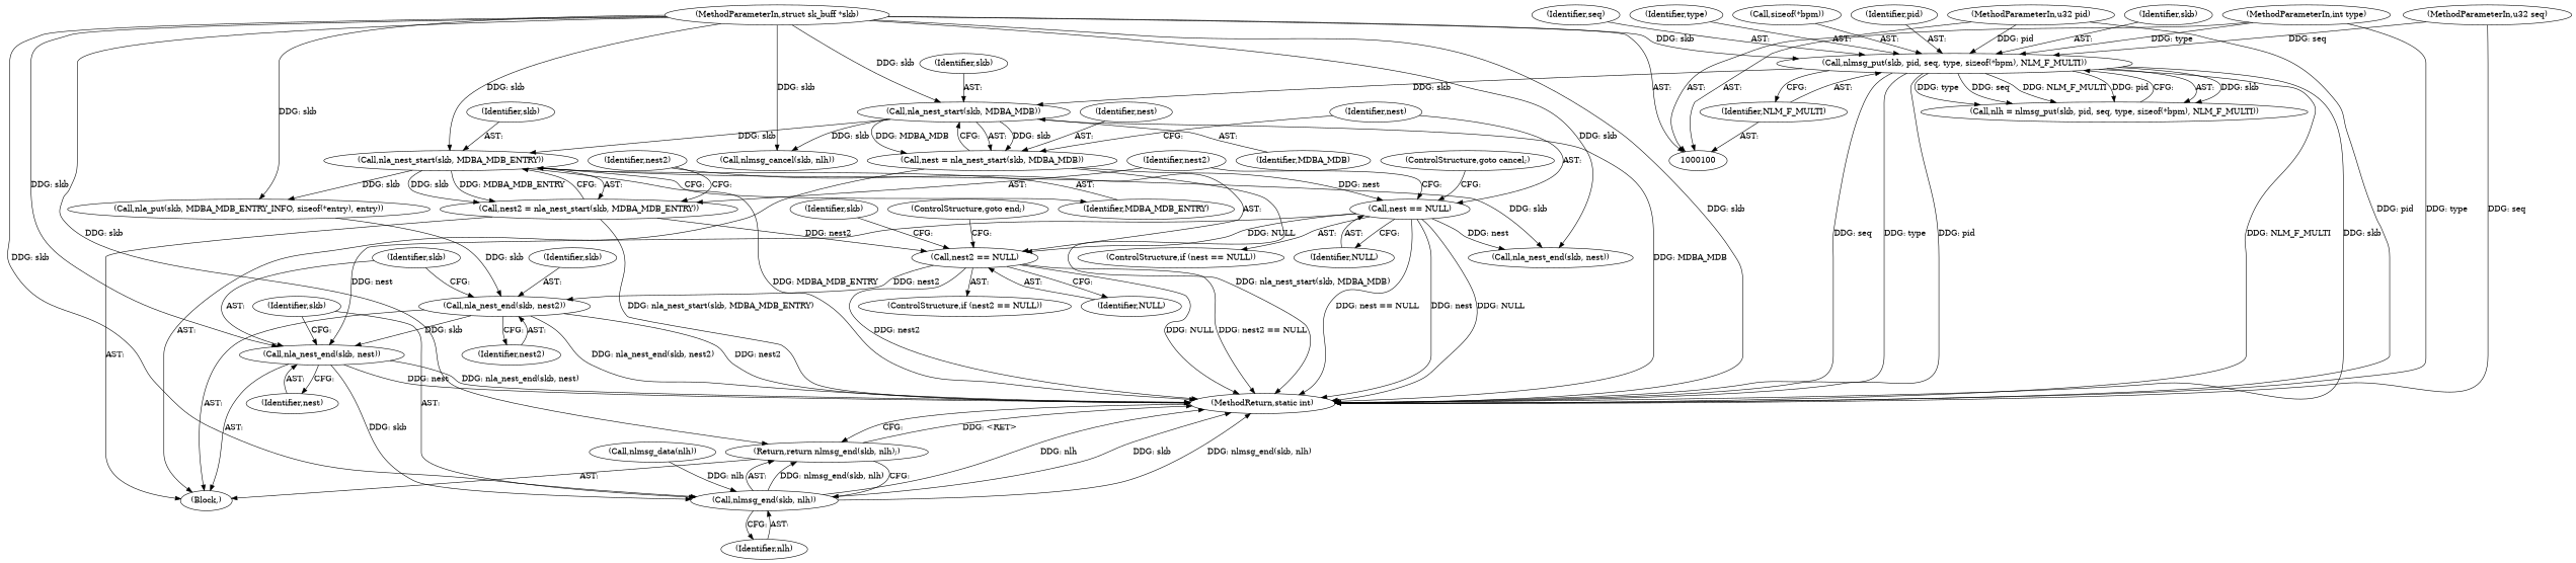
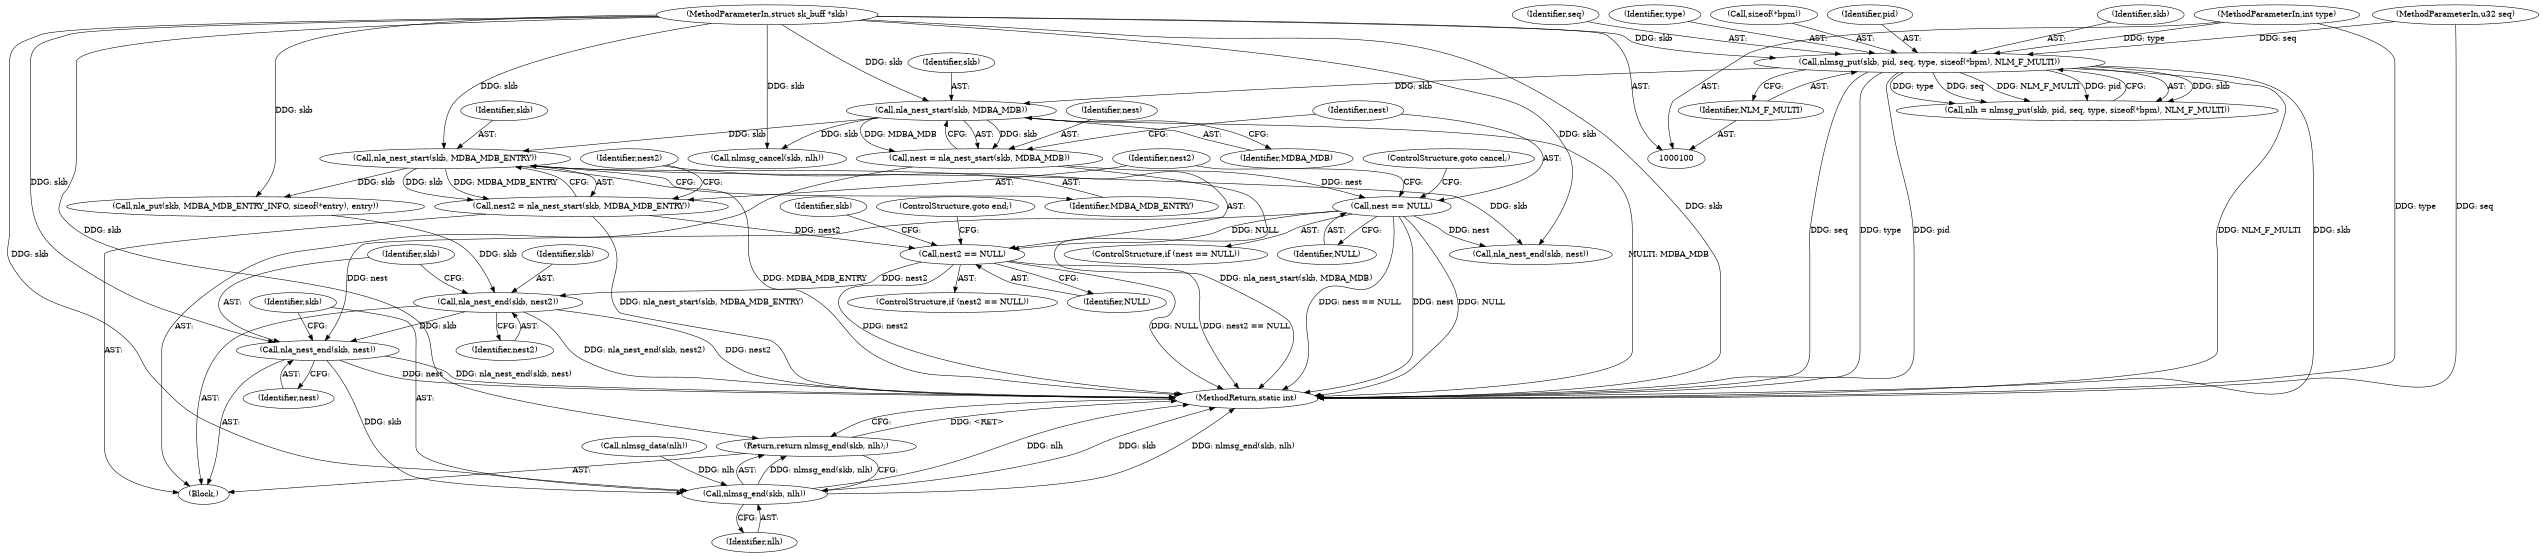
  digraph {
    n1 [label="(Call,nest2 == NULL)"]
    n2 [label="(Call,nla_nest_end(skb, nest2))"]
    n3 [label="(MethodReturn,static int)"]
    n4 [label="(Identifier,NULL)"]
    n5 [label="(ControlStructure,if (nest2 == NULL))"]
    n6 [label="(Block,)"]
    n7 [label="(Call,nla_nest_end(skb, nest))"]
    n8 [label="(Identifier,nest2)"]
    n9 [label="(Return,return nlmsg_end(skb, nlh);)"]
    n10 [label="(Call,nest2 = nla_nest_start(skb, MDBA_MDB_ENTRY))"]
    n11 [label="(Call,nla_nest_start(skb, MDBA_MDB_ENTRY))"]
    n12 [label="(Identifier,MDBA_MDB_ENTRY)"]
    n13 [label="(Call,nla_put(skb, MDBA_MDB_ENTRY_INFO, sizeof(*entry), entry))"]
    n14 [label="(Call,nla_nest_end(skb, nest))"]
    n15 [label="(Call,nla_nest_start(skb, MDBA_MDB))"]
    n16 [label="(Call,nest = nla_nest_start(skb, MDBA_MDB))"]
    n17 [label="(Call,nlmsg_cancel(skb, nlh))"]
    n18 [label="(Identifier,MDBA_MDB)"]
    n19 [label="(Call,nest == NULL)"]
    n20 [label="(Call,nlmsg_put(skb, pid, seq, type, sizeof(*bpm), NLM_F_MULTI))"]
    n21 [label="(Call,nlh = nlmsg_put(skb, pid, seq, type, sizeof(*bpm), NLM_F_MULTI))"]
    n22 [label="(Identifier,NLM_F_MULTI)"]
    1000100
    n24 [label="(MethodParameterIn,struct sk_buff *skb)"]
    n25 [label="(Call,nlmsg_end(skb, nlh))"]
    n26 [label="(Identifier,nest)"]
    n27 [label="(Identifier,nlh)"]
-   n28 [label="(MethodParameterIn,u32 pid)"]
    n29 [label="(MethodParameterIn,u32 seq)"]
    n30 [label="(MethodParameterIn,int type)"]
    n31 [label="(Identifier,NULL)"]
    n32 [label="(ControlStructure,if (nest == NULL))"]
    n33 [label="(Identifier,nest)"]
    n34 [label="(Identifier,skb)"]
    n35 [label="(Call,nlmsg_data(nlh))"]
    n36 [label="(ControlStructure,goto end;)"]
    n37 [label="(Identifier,nest2)"]
    n38 [label="(Identifier,skb)"]
    n39 [label="(ControlStructure,goto cancel;)"]
    n40 [label="(Identifier,seq)"]
    n41 [label="(Identifier,skb)"]
    n42 [label="(Identifier,type)"]
    n43 [label="(Call,sizeof(*bpm))"]
    n44 [label="(Identifier,nest)"]
    n45 [label="(Identifier,pid)"]
    n46 [label="(Identifier,nest2)"]
    n47 [label="(Identifier,skb)"]
    n48 [label="(Identifier,skb)"]
    n49 [label="(Identifier,skb)"]
    n50 [label="(Identifier,skb)"]
    n1 -> n2 [label="DDG: nest2"]
    n1 -> n3 [label="DDG: nest2 == NULL"]
    n1 -> n3 [label="DDG: nest2"]
    n1 -> n3 [label="DDG: NULL"]
    n1 -> n4 [label="CFG: "]
    n1 -> n5 [label="AST: "]
    n2 -> n3 [label="DDG: nla_nest_end(skb, nest2)"]
    n2 -> n3 [label="DDG: nest2"]
    n2 -> n6 [label="AST: "]
    n2 -> n7 [label="DDG: skb"]
    n2 -> n8 [label="CFG: "]
    n3 -> n9 [label="CFG: "]
    n4 -> n1 [label="AST: "]
    n7 -> n3 [label="DDG: nest"]
    n7 -> n3 [label="DDG: nla_nest_end(skb, nest)"]
    n7 -> n6 [label="AST: "]
    n7 -> n25 [label="DDG: skb"]
    n7 -> n26 [label="CFG: "]
    n8 -> n2 [label="AST: "]
    n9 -> n3 [label="DDG: <RET>"]
    n9 -> n6 [label="AST: "]
    n9 -> n25 [label="CFG: "]
    n10 -> n1 [label="DDG: nest2"]
    n10 -> n3 [label="DDG: nla_nest_start(skb, MDBA_MDB_ENTRY)"]
    n10 -> n6 [label="AST: "]
    n10 -> n11 [label="CFG: "]
    n11 -> n3 [label="DDG: MDBA_MDB_ENTRY"]
    n11 -> n10 [label="AST: "]
    n11 -> n10 [label="DDG: skb"]
    n11 -> n10 [label="DDG: MDBA_MDB_ENTRY"]
    n11 -> n12 [label="CFG: "]
    n11 -> n13 [label="DDG: skb"]
    n11 -> n14 [label="DDG: skb"]
    n12 -> n11 [label="AST: "]
    n13 -> n2 [label="DDG: skb"]
-   n15 -> n3 [label="DDG: MDBA_MDB"]
+   n15 -> n3 [label="MULTI: MDBA_MDB"]
    n15 -> n11 [label="DDG: skb"]
    n15 -> n16 [label="AST: "]
    n15 -> n16 [label="DDG: skb"]
    n15 -> n16 [label="DDG: MDBA_MDB"]
    n15 -> n17 [label="DDG: skb"]
+   n15 -> n18 [label="CFG: "]
    n16 -> n3 [label="DDG: nla_nest_start(skb, MDBA_MDB)"]
    n16 -> n6 [label="AST: "]
    n16 -> n15 [label="CFG: "]
    n16 -> n19 [label="DDG: nest"]
    n18 -> n15 [label="AST: "]
    n19 -> n1 [label="DDG: NULL"]
    n19 -> n3 [label="DDG: nest"]
    n19 -> n3 [label="DDG: NULL"]
    n19 -> n3 [label="DDG: nest == NULL"]
    n19 -> n7 [label="DDG: nest"]
    n19 -> n14 [label="DDG: nest"]
    n19 -> n31 [label="CFG: "]
    n19 -> n32 [label="AST: "]
    n20 -> n3 [label="DDG: seq"]
    n20 -> n3 [label="DDG: type"]
    n20 -> n3 [label="DDG: pid"]
    n20 -> n3 [label="DDG: NLM_F_MULTI"]
    n20 -> n3 [label="DDG: skb"]
    n20 -> n15 [label="DDG: skb"]
    n20 -> n21 [label="AST: "]
    n20 -> n21 [label="DDG: skb"]
    n20 -> n21 [label="DDG: type"]
    n20 -> n21 [label="DDG: seq"]
    n20 -> n21 [label="DDG: NLM_F_MULTI"]
    n20 -> n21 [label="DDG: pid"]
    n20 -> n22 [label="CFG: "]
    n21 -> n20 [label="CFG: "]
    n22 -> n20 [label="AST: "]
    n22 -> 1000100 [label="AST: "]
    n24 -> n3 [label="DDG: skb"]
    n24 -> n7 [label="DDG: skb"]
    n24 -> n9 [label="DDG: skb"]
    n24 -> n11 [label="DDG: skb"]
    n24 -> n13 [label="DDG: skb"]
    n24 -> n14 [label="DDG: skb"]
    n24 -> n15 [label="DDG: skb"]
    n24 -> n17 [label="DDG: skb"]
    n24 -> n20 [label="DDG: skb"]
    n24 -> 1000100 [label="AST: "]
    n24 -> n25 [label="DDG: skb"]
    n25 -> n3 [label="DDG: nlmsg_end(skb, nlh)"]
    n25 -> n3 [label="DDG: nlh"]
    n25 -> n3 [label="DDG: skb"]
    n25 -> n9 [label="AST: "]
    n25 -> n9 [label="DDG: nlmsg_end(skb, nlh)"]
    n25 -> n27 [label="CFG: "]
    n26 -> n7 [label="AST: "]
    n27 -> n25 [label="AST: "]
-   n28 -> n3 [label="DDG: pid"]
-   n28 -> n20 [label="DDG: pid"]
-   n28 -> 1000100 [label="AST: "]
    n29 -> n3 [label="DDG: seq"]
    n29 -> n20 [label="DDG: seq"]
    n30 -> n3 [label="DDG: type"]
    n30 -> n20 [label="DDG: type"]
    n30 -> 1000100 [label="AST: "]
    n31 -> n19 [label="AST: "]
    n33 -> n16 [label="AST: "]
    n34 -> n2 [label="CFG: "]
    n34 -> n7 [label="AST: "]
    n35 -> n25 [label="DDG: nlh"]
    n36 -> n1 [label="CFG: "]
    n37 -> n1 [label="AST: "]
    n37 -> n10 [label="CFG: "]
    n38 -> n20 [label="AST: "]
    n39 -> n19 [label="CFG: "]
    n40 -> n20 [label="AST: "]
    n41 -> n1 [label="CFG: "]
    n42 -> n20 [label="AST: "]
    n43 -> n20 [label="AST: "]
    n44 -> n16 [label="CFG: "]
    n44 -> n19 [label="AST: "]
    n45 -> n20 [label="AST: "]
    n46 -> n10 [label="AST: "]
    n46 -> n19 [label="CFG: "]
    n47 -> n15 [label="AST: "]
    n48 -> n2 [label="AST: "]
    n49 -> n11 [label="AST: "]
    n50 -> n7 [label="CFG: "]
    n50 -> n25 [label="AST: "]
  }
